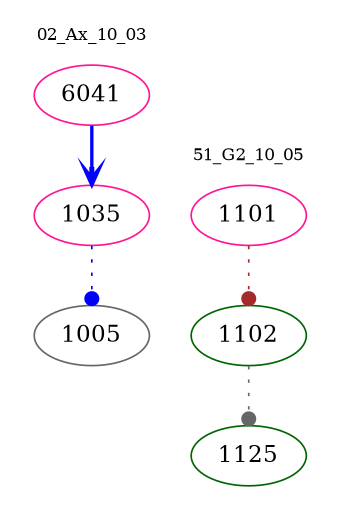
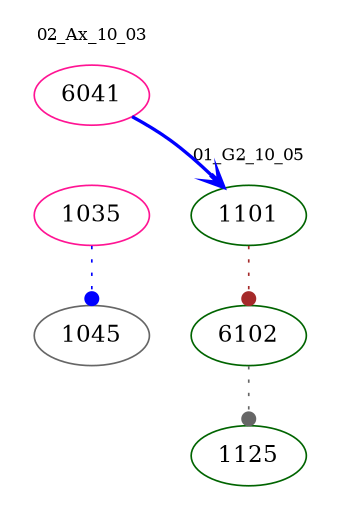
  digraph {
    node [color=darkgreen]
    edge [arrowhead=dot color=blue style=dotted]
    n1 [color=deeppink label=6041]
    n2 [color=deeppink label=1035]
-   n3 [color=gray40 label=1005]
-   n4 [color=deeppink label=1101]
-   n5 [label=1102]
+   n3 [color=gray40 label=1045]
+   n4 [label=1101]
+   n5 [label=6102]
    n6 [label=1125]
    subgraph cluster_1 {
      color=white
      fontsize=10
      label="02_Ax_10_03"
      n1
      n2
      n3
    }
    subgraph cluster_2 {
      color=white
      fontsize=10
-     label="51_G2_10_05"
+     label="01_G2_10_05"
      n4
      n5
      n6
    }
-   n1 -> n2 [arrowhead=vee style=bold]
+   n1 -> n4 [arrowhead=vee style=bold]
    n2 -> n3
    n4 -> n5 [color=brown]
    n5 -> n6 [color=gray40]
  }
